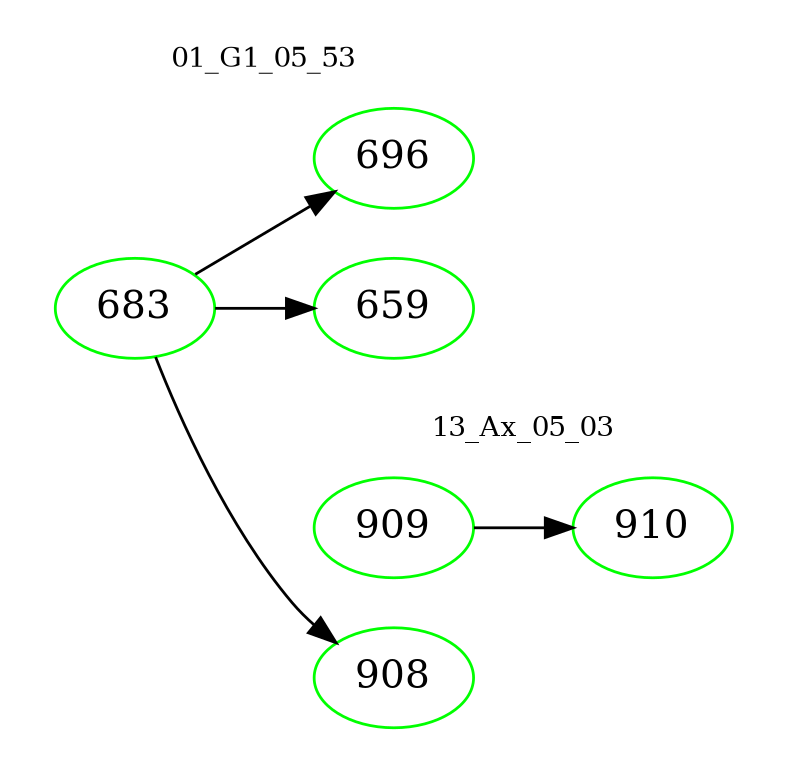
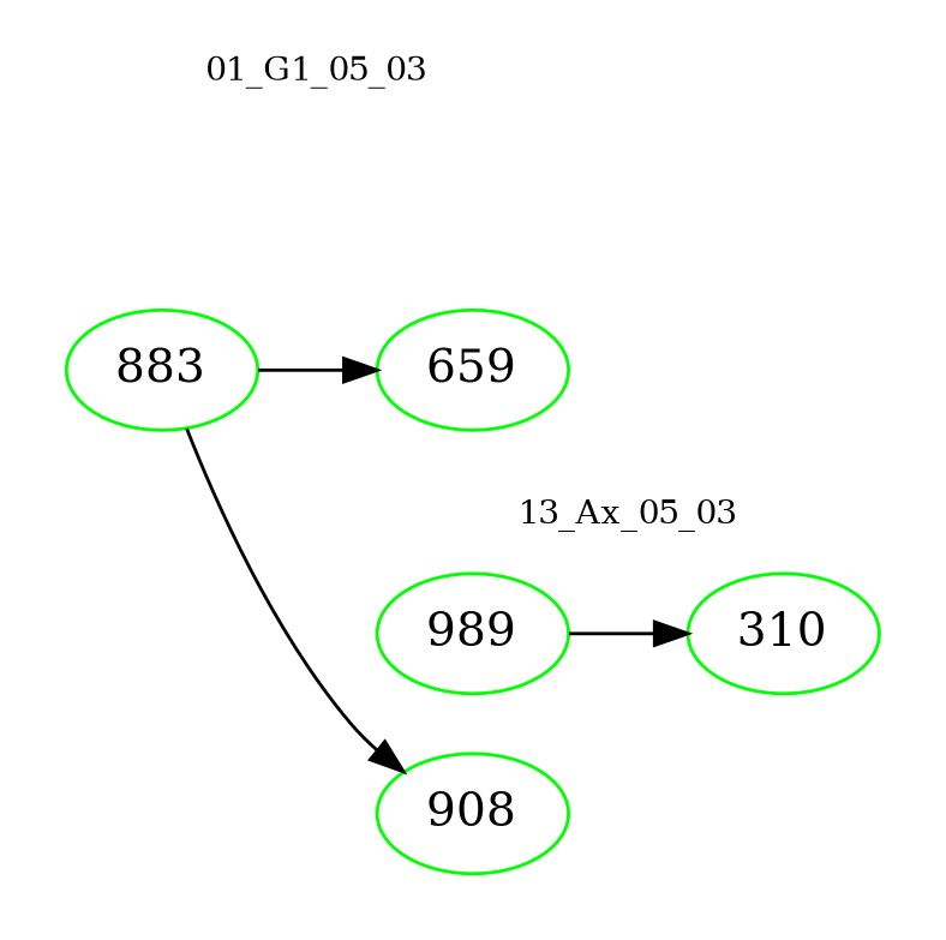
  digraph {
    rankdir=LR
    node [color=green]
    edge [color=black]
-   n1 [label=909]
+   n1 [label=989]
    n2 [label=908]
-   n3 [label=910]
-   n4 [label=683]
+   n3 [label=310]
+   n4 [label=883]
    n5 [label=659]
-   n6 [label=696]
    subgraph cluster_1 {
      color=white
      fontsize=10
      label="13_Ax_05_03"
      n1
      n2
      n3
    }
    subgraph cluster_2 {
      color=white
      fontsize=10
-     label="01_G1_05_53"
+     label="01_G1_05_03"
      n4
      n5
-     n6
    }
    n1 -> n3
    n4 -> n2
    n4 -> n5
-   n4 -> n6
  }
